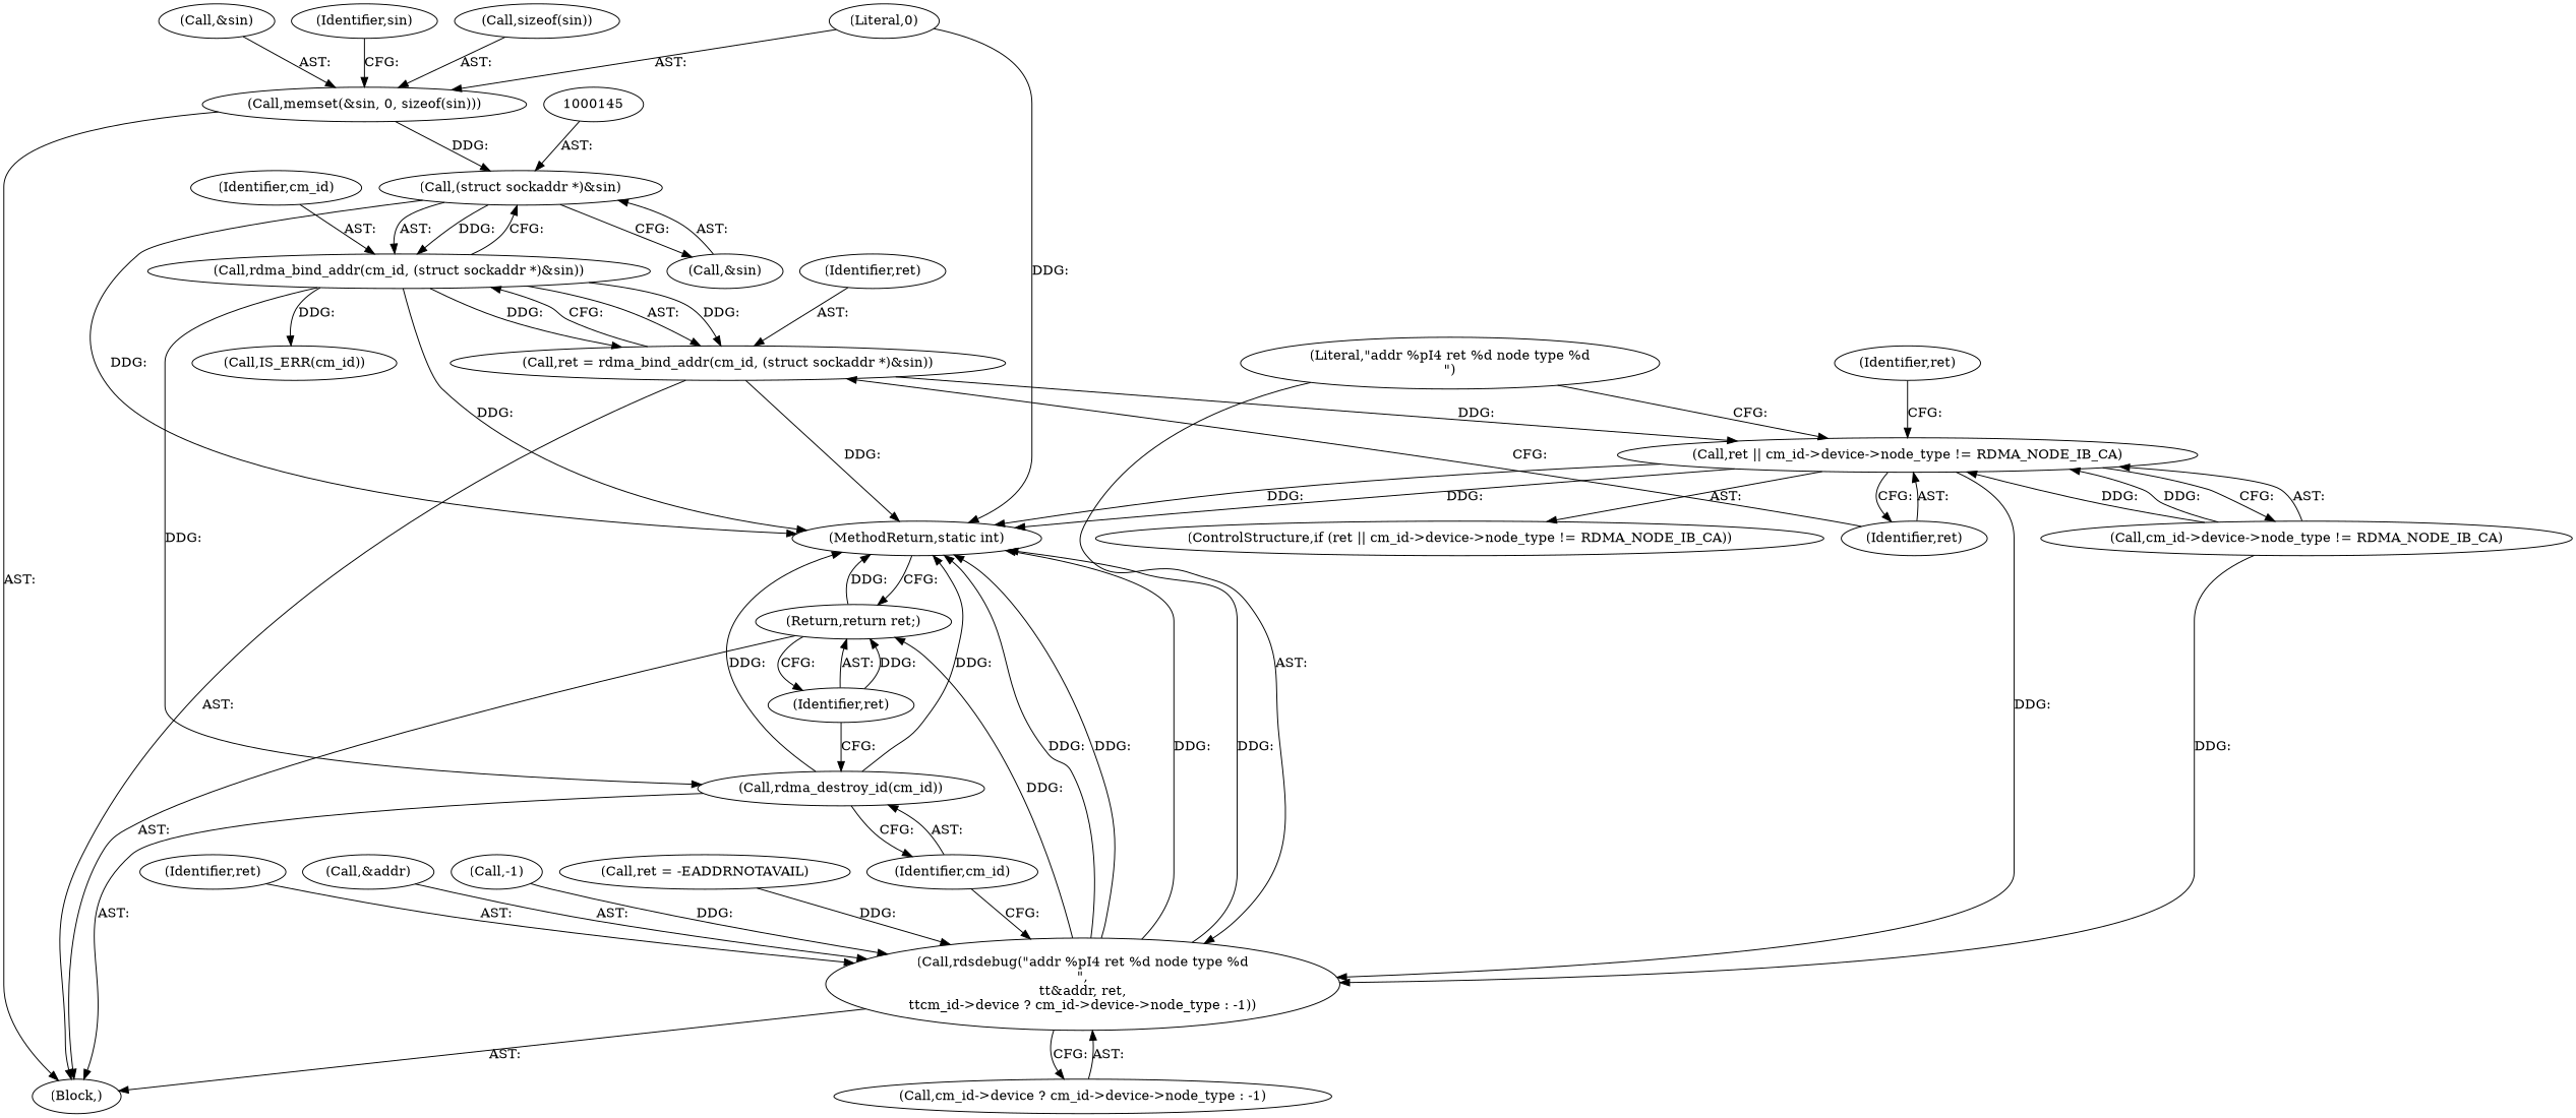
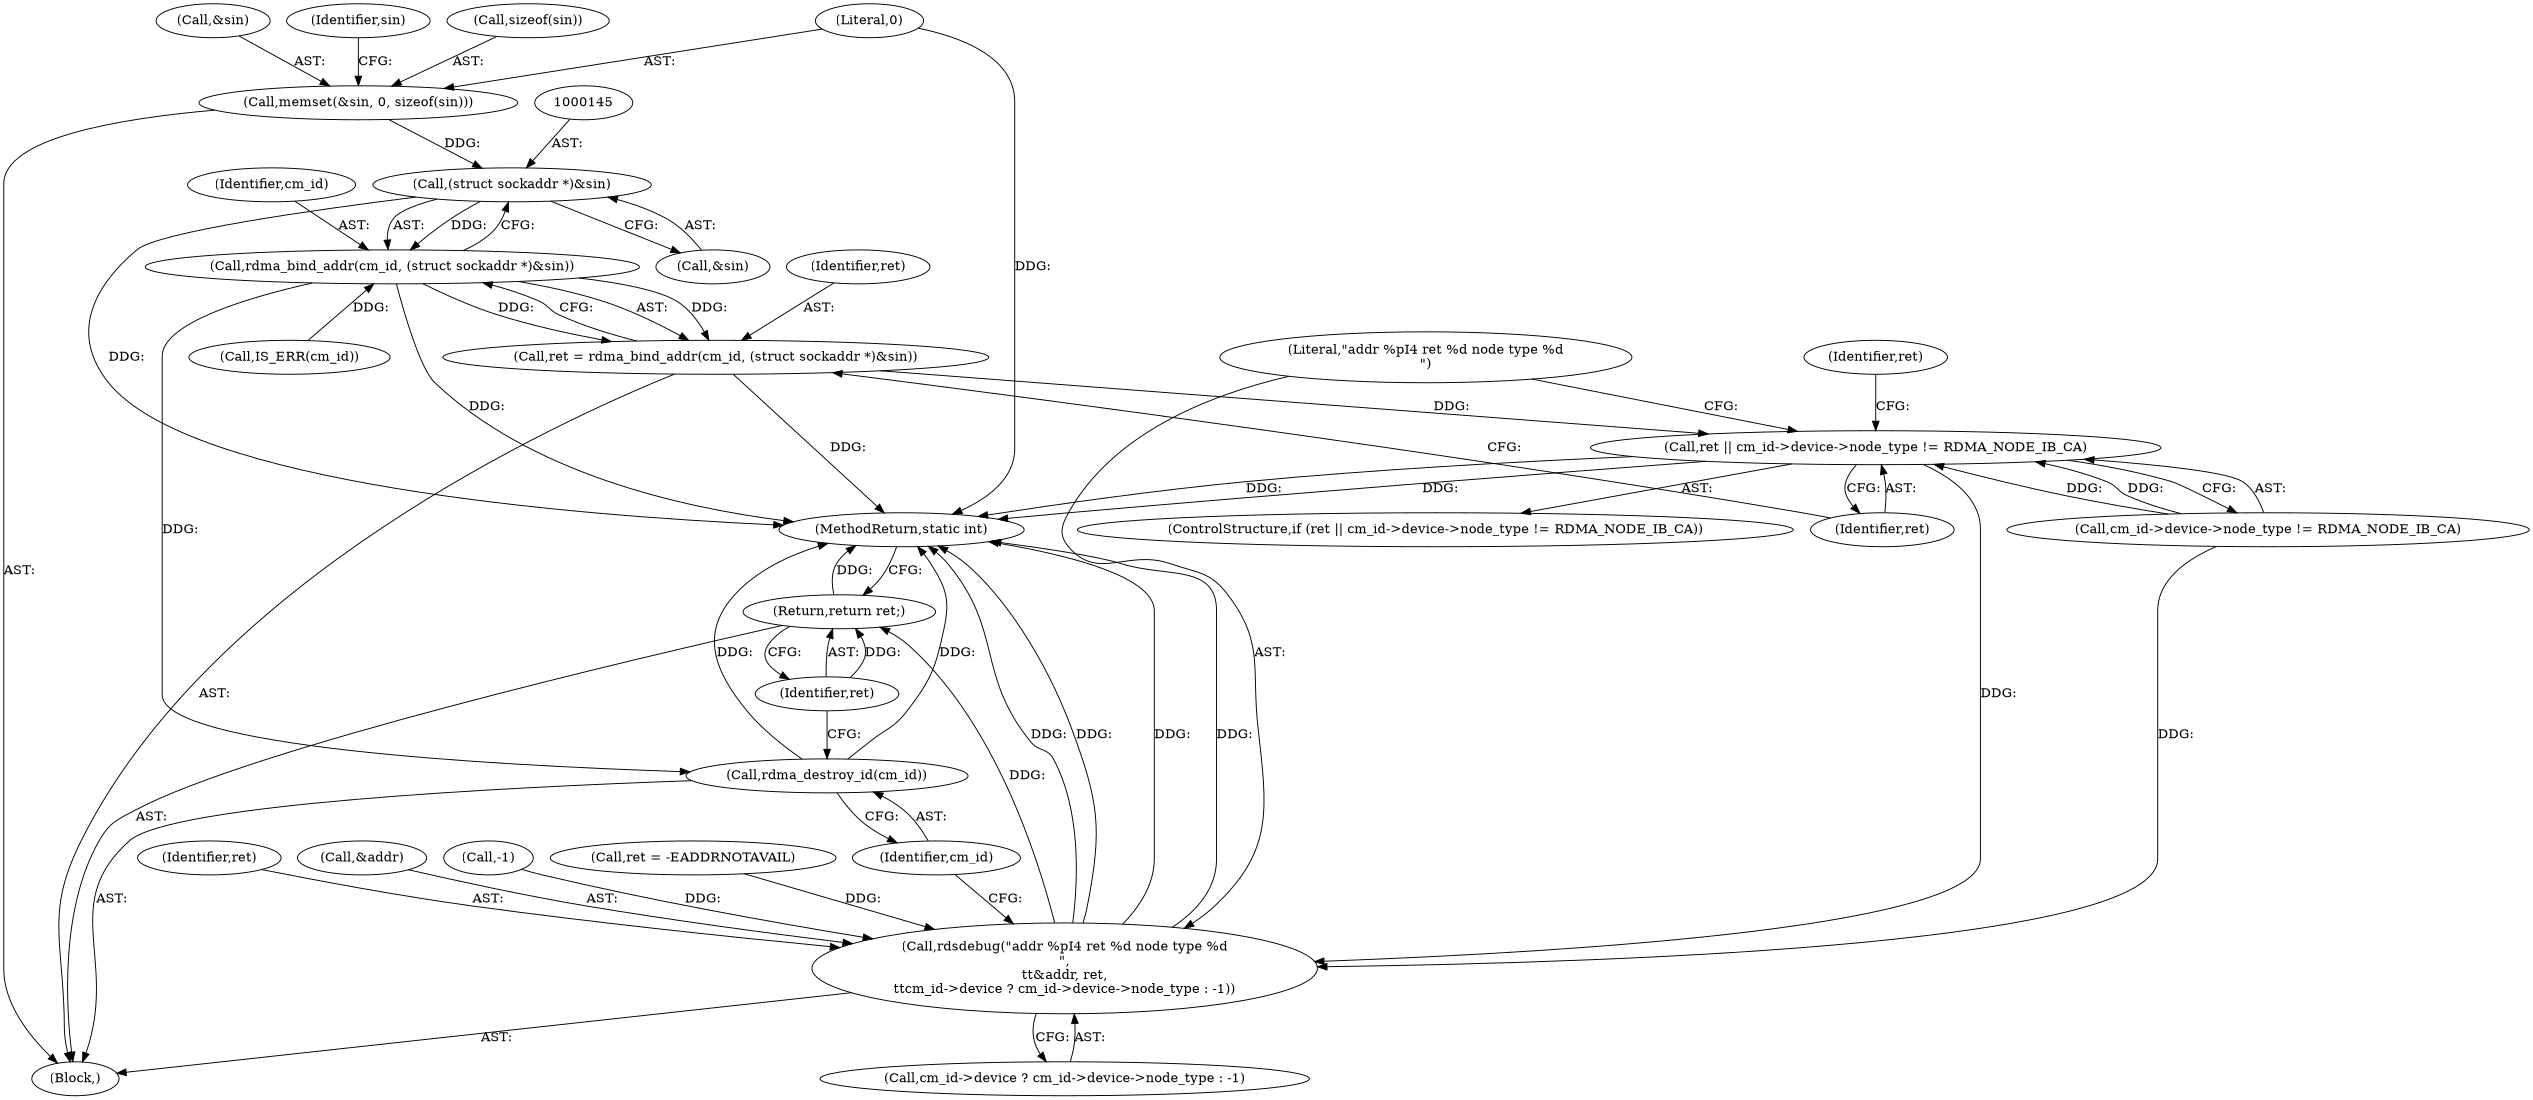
  digraph {
    n1 [label="(Call,memset(&sin, 0, sizeof(sin)))"]
    n2 [label="(Call,(struct sockaddr *)&sin)"]
    n3 [label="(Block,)"]
    n4 [label="(MethodReturn,static int)"]
    n5 [label="(Call,rdma_bind_addr(cm_id, (struct sockaddr *)&sin))"]
    n6 [label="(Call,&sin)"]
    n7 [label="(Return,return ret;)"]
    n8 [label="(Call,sizeof(sin))"]
    n9 [label="(Call,ret = rdma_bind_addr(cm_id, (struct sockaddr *)&sin))"]
    n10 [label="(Call,rdma_destroy_id(cm_id))"]
    n11 [label="(Call,ret || cm_id->device->node_type != RDMA_NODE_IB_CA)"]
    n12 [label="(Identifier,cm_id)"]
    n13 [label="(Call,rdsdebug(\"addr %pI4 ret %d node type %d\n\",\n\t\t&addr, ret,\n\t\tcm_id->device ? cm_id->device->node_type : -1))"]
    n14 [label="(Call,cm_id->device->node_type != RDMA_NODE_IB_CA)"]
    n15 [label="(ControlStructure,if (ret || cm_id->device->node_type != RDMA_NODE_IB_CA))"]
    n16 [label="(Identifier,ret)"]
    n17 [label="(Call,cm_id->device ? cm_id->device->node_type : -1)"]
    n18 [label="(Identifier,ret)"]
    n19 [label="(Identifier,ret)"]
    n20 [label="(Identifier,cm_id)"]
    n21 [label="(Identifier,sin)"]
    n22 [label="(Call,IS_ERR(cm_id))"]
    n23 [label="(Identifier,ret)"]
    n24 [label="(Call,&addr)"]
    n25 [label="(Identifier,ret)"]
    n26 [label="(Literal,0)"]
    n27 [label="(Literal,\"addr %pI4 ret %d node type %d\n\")"]
    n28 [label="(Call,-1)"]
    n29 [label="(Call,ret = -EADDRNOTAVAIL)"]
    n30 [label="(Call,&sin)"]
    1000145
    n1 -> n2 [label="DDG: "]
    n1 -> n3 [label="AST: "]
    n2 -> n4 [label="DDG: "]
    n2 -> n5 [label="AST: "]
    n2 -> n5 [label="DDG: "]
    n2 -> n6 [label="CFG: "]
    n4 -> n7 [label="CFG: "]
    n5 -> n2 [label="CFG: "]
    n5 -> n4 [label="DDG: "]
    n5 -> n9 [label="AST: "]
    n5 -> n9 [label="DDG: "]
    n5 -> n9 [label="DDG: "]
    n5 -> n10 [label="DDG: "]
    n6 -> n2 [label="AST: "]
    n7 -> n3 [label="AST: "]
    n7 -> n4 [label="DDG: "]
    n7 -> n18 [label="CFG: "]
    n8 -> n1 [label="AST: "]
    n9 -> n3 [label="AST: "]
    n9 -> n4 [label="DDG: "]
    n9 -> n5 [label="CFG: "]
    n9 -> n11 [label="DDG: "]
    n10 -> n3 [label="AST: "]
    n10 -> n4 [label="DDG: "]
    n10 -> n4 [label="DDG: "]
    n10 -> n12 [label="CFG: "]
    n11 -> n4 [label="DDG: "]
    n11 -> n4 [label="DDG: "]
    n11 -> n13 [label="DDG: "]
    n11 -> n14 [label="CFG: "]
    n11 -> n15 [label="AST: "]
    n11 -> n16 [label="CFG: "]
    n12 -> n10 [label="AST: "]
    n12 -> n13 [label="CFG: "]
    n13 -> n3 [label="AST: "]
    n13 -> n4 [label="DDG: "]
    n13 -> n4 [label="DDG: "]
    n13 -> n4 [label="DDG: "]
    n13 -> n4 [label="DDG: "]
    n13 -> n7 [label="DDG: "]
    n13 -> n17 [label="CFG: "]
    n14 -> n11 [label="AST: "]
    n14 -> n11 [label="DDG: "]
    n14 -> n11 [label="DDG: "]
    n14 -> n13 [label="DDG: "]
    n16 -> n9 [label="CFG: "]
    n16 -> n11 [label="AST: "]
    n17 -> n13 [label="AST: "]
    n18 -> n7 [label="AST: "]
    n18 -> n7 [label="DDG: "]
    n18 -> n10 [label="CFG: "]
    n19 -> n13 [label="AST: "]
    n20 -> n5 [label="AST: "]
    n21 -> n1 [label="CFG: "]
-   n5 -> n22 [label="DDG: "]
+   n22 -> n5 [label="DDG: "]
    n23 -> n9 [label="AST: "]
    n24 -> n13 [label="AST: "]
    n25 -> n11 [label="CFG: "]
    n26 -> n1 [label="AST: "]
    n26 -> n4 [label="DDG: "]
    n27 -> n11 [label="CFG: "]
    n27 -> n13 [label="AST: "]
    n28 -> n13 [label="DDG: "]
    n29 -> n13 [label="DDG: "]
    n30 -> n1 [label="AST: "]
    1000145 -> n2 [label="AST: "]
  }
